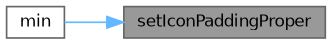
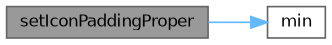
  digraph {
    rankdir=LR
    node [fontname=Helvetica fontsize=10 shape=box style=filled]
    n1 [color=gray40 fillcolor=grey60 fontcolor=black height=0.2 label=setIconPaddingProper width=0.4]
    n2 [color=grey40 fillcolor=white height=0.2 label=min width=0.4]
-   n2 -> n1 [color=steelblue1 fontname=Helvetica fontsize=10 labelfontname=Helvetica labelfontsize=10 style=solid]
+   n1 -> n2 [color=steelblue1 fontname=Helvetica fontsize=10 labelfontname=Helvetica labelfontsize=10 style=solid]
  }
